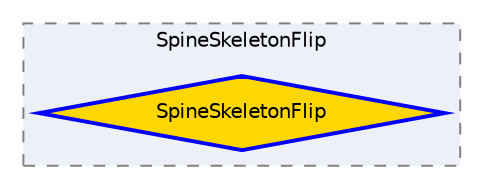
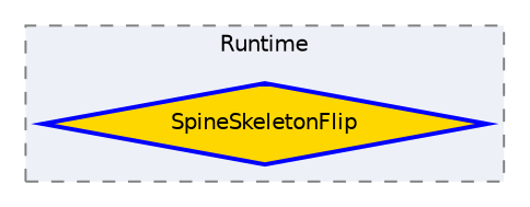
  digraph {
    compound=true
    n1 [color=blue fillcolor=gold fontname=Helvetica fontsize=10 height=0.2 label=SpineSkeletonFlip shape=diamond style="filled,bold" width=0.4]
    subgraph cluster_1 {
      bgcolor="#edf0f7"
      fontname=Helvetica
      fontsize=10
-     label=SpineSkeletonFlip
+     label=Runtime
      pencolor=grey50
      style="filled,dashed"
      n1
    }
  }
